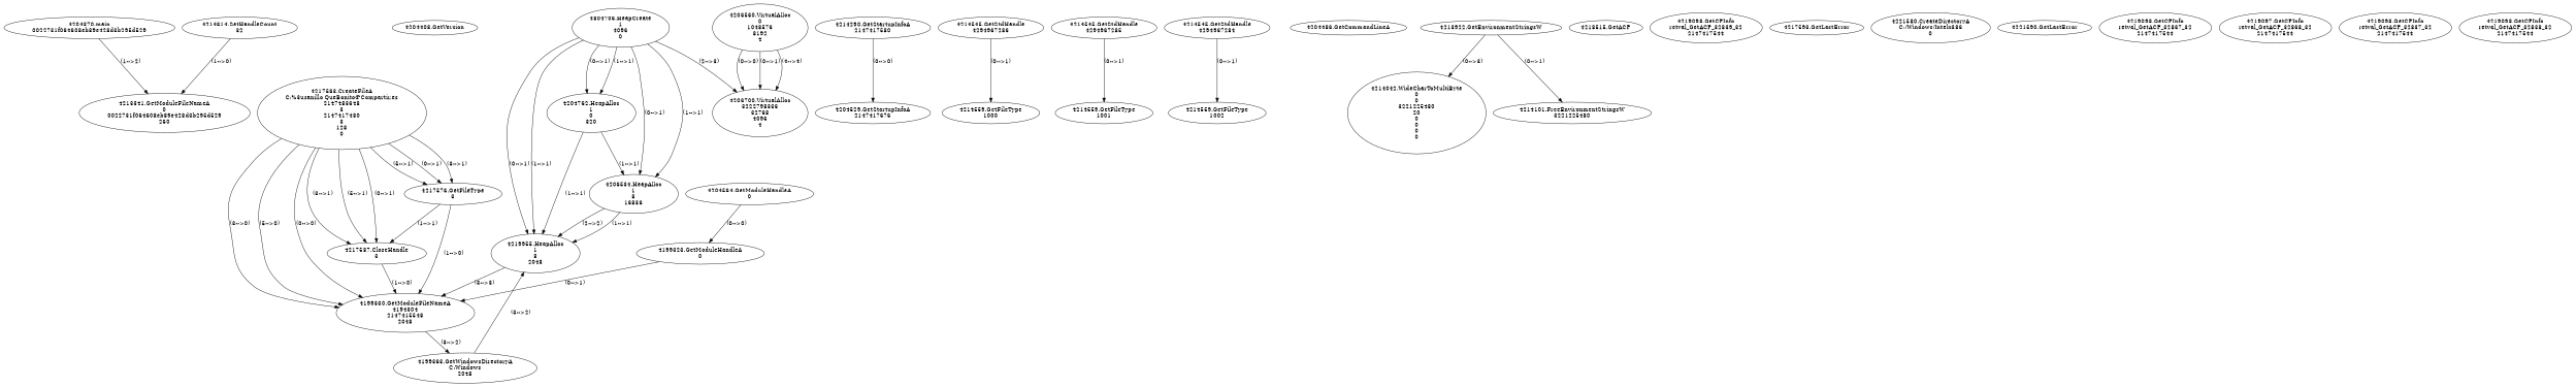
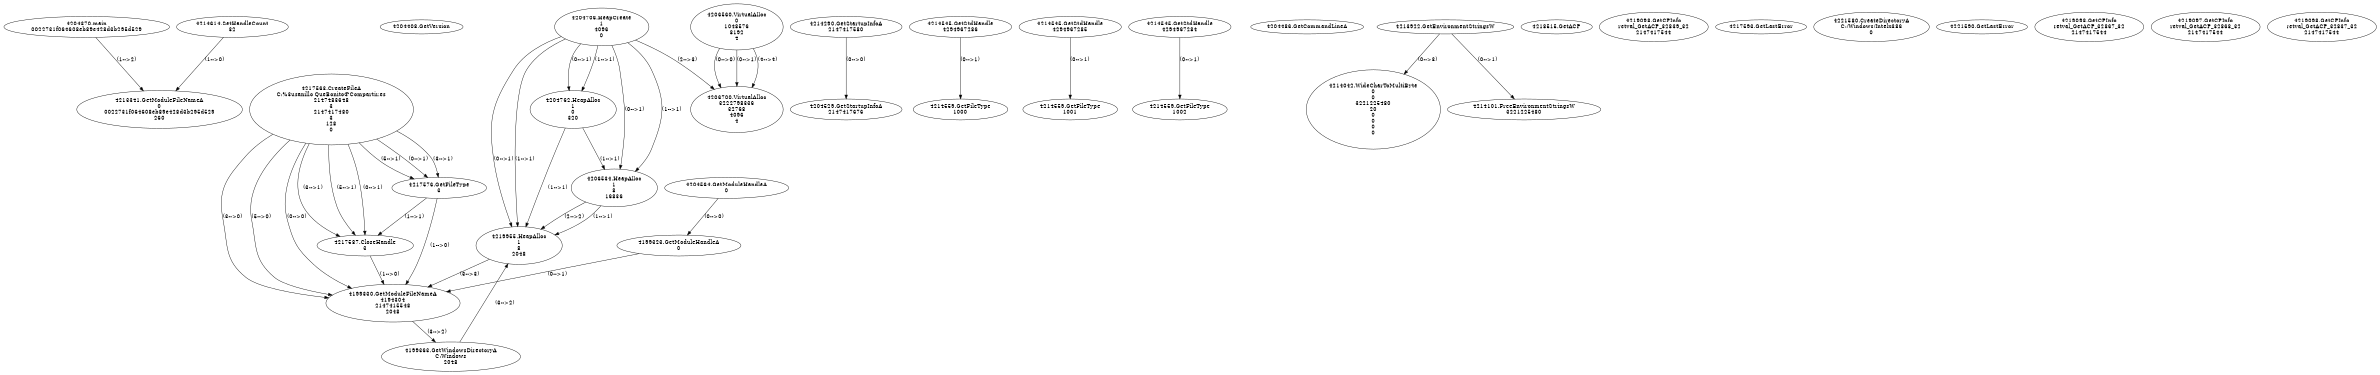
  digraph {
    n1 [label="4204370.main\n0022731f064608eb89e428d3b295d529"]
    n2 [label="4213341.GetModuleFileNameA\n0\n0022731f064608eb89e428d3b295d529\n260"]
    n3 [label="4204408.GetVersion\n"]
-   n4 [label="4804706.HeapCreate\n1\n4096\n0"]
+   n4 [label="4204706.HeapCreate\n1\n4096\n0"]
    n5 [label="4204762.HeapAlloc\n1\n0\n320"]
    n6 [label="4206534.HeapAlloc\n1\n8\n16836"]
    n7 [label="4206700.VirtualAlloc\n3222798336\n32768\n4096\n4"]
    n8 [label="4219955.HeapAlloc\n1\n8\n2048"]
    n9 [label="4199330.GetModuleFileNameA\n4194304\n2147415548\n2048"]
    n10 [label="4206560.VirtualAlloc\n0\n1048576\n8192\n4"]
    n11 [label="4214290.GetStartupInfoA\n2147417580"]
    n12 [label="4204529.GetStartupInfoA\n2147417676"]
    n13 [label="4214545.GetStdHandle\n4294967286"]
    n14 [label="4214559.GetFileType\n1000"]
    n15 [label="4214545.GetStdHandle\n4294967285"]
    n16 [label="4214559.GetFileType\n1001"]
    n17 [label="4214545.GetStdHandle\n4294967284"]
    n18 [label="4214559.GetFileType\n1002"]
    n19 [label="4214614.SetHandleCount\n32"]
    n20 [label="4204486.GetCommandLineA\n"]
    n21 [label="4213922.GetEnvironmentStringsW\n"]
    n22 [label="4214042.WideCharToMultiByte\n0\n0\n3221225480\n20\n0\n0\n0\n0"]
    n23 [label="4214101.FreeEnvironmentStringsW\n3221225480"]
    n24 [label="4218515.GetACP\n"]
    n25 [label="4219098.GetCPInfo\nretval_GetACP_32839_32\n2147417544"]
    n26 [label="4199363.GetWindowsDirectoryA\nC:\Windows\n2048"]
    n27 [label="4204564.GetModuleHandleA\n0"]
    n28 [label="4199323.GetModuleHandleA\n0"]
    n29 [label="4217563.CreateFileA\nC:\Gusanillo QueBonito@Compartir.es\n2147483648\n3\n2147417480\n3\n128\n0"]
    n30 [label="4217576.GetFileType\n3"]
    n31 [label="4217587.CloseHandle\n3"]
    n32 [label="4217593.GetLastError\n"]
    n33 [label="4221580.CreateDirectoryA\nC:/Windows/Intelx386\n0"]
    n34 [label="4221590.GetLastError\n"]
    n35 [label="4219098.GetCPInfo\nretval_GetACP_32867_32\n2147417544"]
    n36 [label="4219097.GetCPInfo\nretval_GetACP_32868_32\n2147417544"]
    n37 [label="4219098.GetCPInfo\nretval_GetACP_32837_32\n2147417544"]
-   n38 [label="4219098.GetCPInfo\nretval_GetACP_32838_32\n2147417544"]
    n1 -> n2 [label="(1-->2)"]
    n4 -> n5 [label="(1-->1)"]
    n4 -> n5 [label="(0-->1)"]
    n4 -> n6 [label="(1-->1)"]
    n4 -> n6 [label="(0-->1)"]
    n4 -> n7 [label="(2-->3)"]
    n4 -> n8 [label="(1-->1)"]
    n4 -> n8 [label="(0-->1)"]
    n5 -> n6 [label="(1-->1)"]
    n5 -> n8 [label="(1-->1)"]
    n6 -> n8 [label="(1-->1)"]
    n6 -> n8 [label="(2-->2)"]
    n8 -> n9 [label="(3-->3)"]
    n9 -> n26 [label="(3-->2)"]
    n10 -> n7 [label="(0-->1)"]
    n10 -> n7 [label="(4-->4)"]
    n10 -> n7 [label="(0-->0)"]
    n11 -> n12 [label="(0-->0)"]
    n13 -> n14 [label="(0-->1)"]
    n15 -> n16 [label="(0-->1)"]
    n17 -> n18 [label="(0-->1)"]
    n19 -> n2 [label="(1-->0)"]
    n21 -> n22 [label="(0-->3)"]
    n21 -> n23 [label="(0-->1)"]
    n26 -> n8 [label="(3-->2)"]
    n27 -> n28 [label="(0-->0)"]
    n28 -> n9 [label="(0-->1)"]
    n29 -> n9 [label="(3-->0)"]
    n29 -> n9 [label="(5-->0)"]
    n29 -> n9 [label="(0-->0)"]
    n29 -> n30 [label="(3-->1)"]
    n29 -> n30 [label="(5-->1)"]
    n29 -> n30 [label="(0-->1)"]
    n29 -> n31 [label="(3-->1)"]
    n29 -> n31 [label="(5-->1)"]
    n29 -> n31 [label="(0-->1)"]
    n30 -> n9 [label="(1-->0)"]
    n30 -> n31 [label="(1-->1)"]
    n31 -> n9 [label="(1-->0)"]
  }
